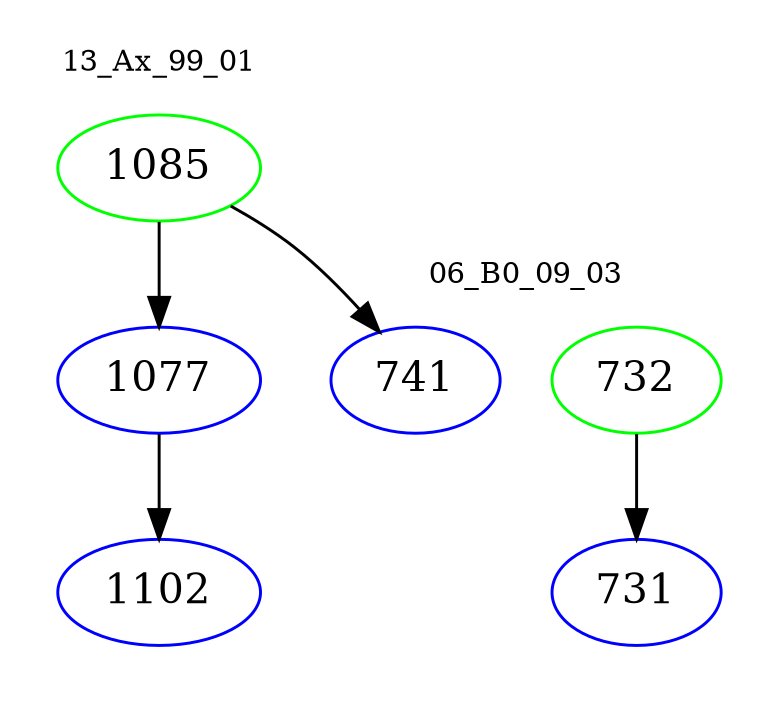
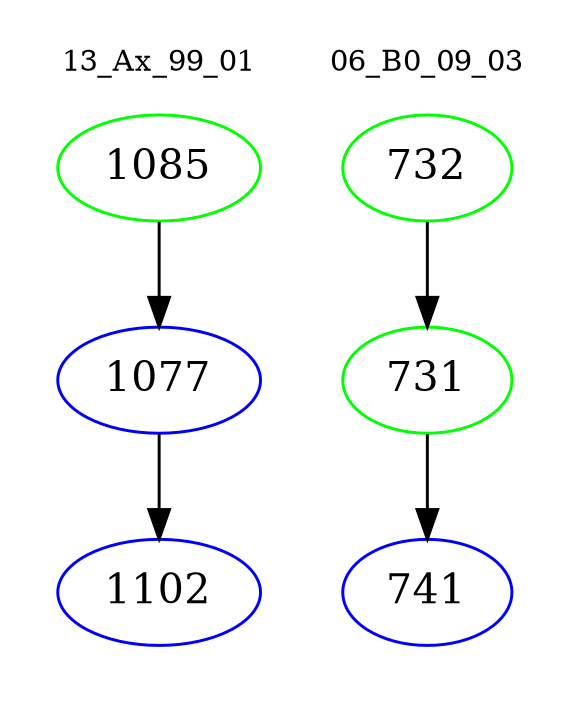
  digraph {
    node [color=blue]
    edge [color=black]
    n1 [color=green label=1085]
    n2 [label=1077]
    n3 [label=1102]
    n4 [color=green label=732]
-   n5 [label=731]
+   n5 [color=green label=731]
    n6 [label=741]
    subgraph cluster_1 {
      color=white
      fontsize=10
      label="13_Ax_99_01"
      n1
      n2
      n3
    }
    subgraph cluster_2 {
      color=white
      fontsize=10
      label="06_B0_09_03"
      n4
      n5
      n6
    }
    n1 -> n2
    n2 -> n3
    n4 -> n5
-   n1 -> n6
+   n5 -> n6
  }
